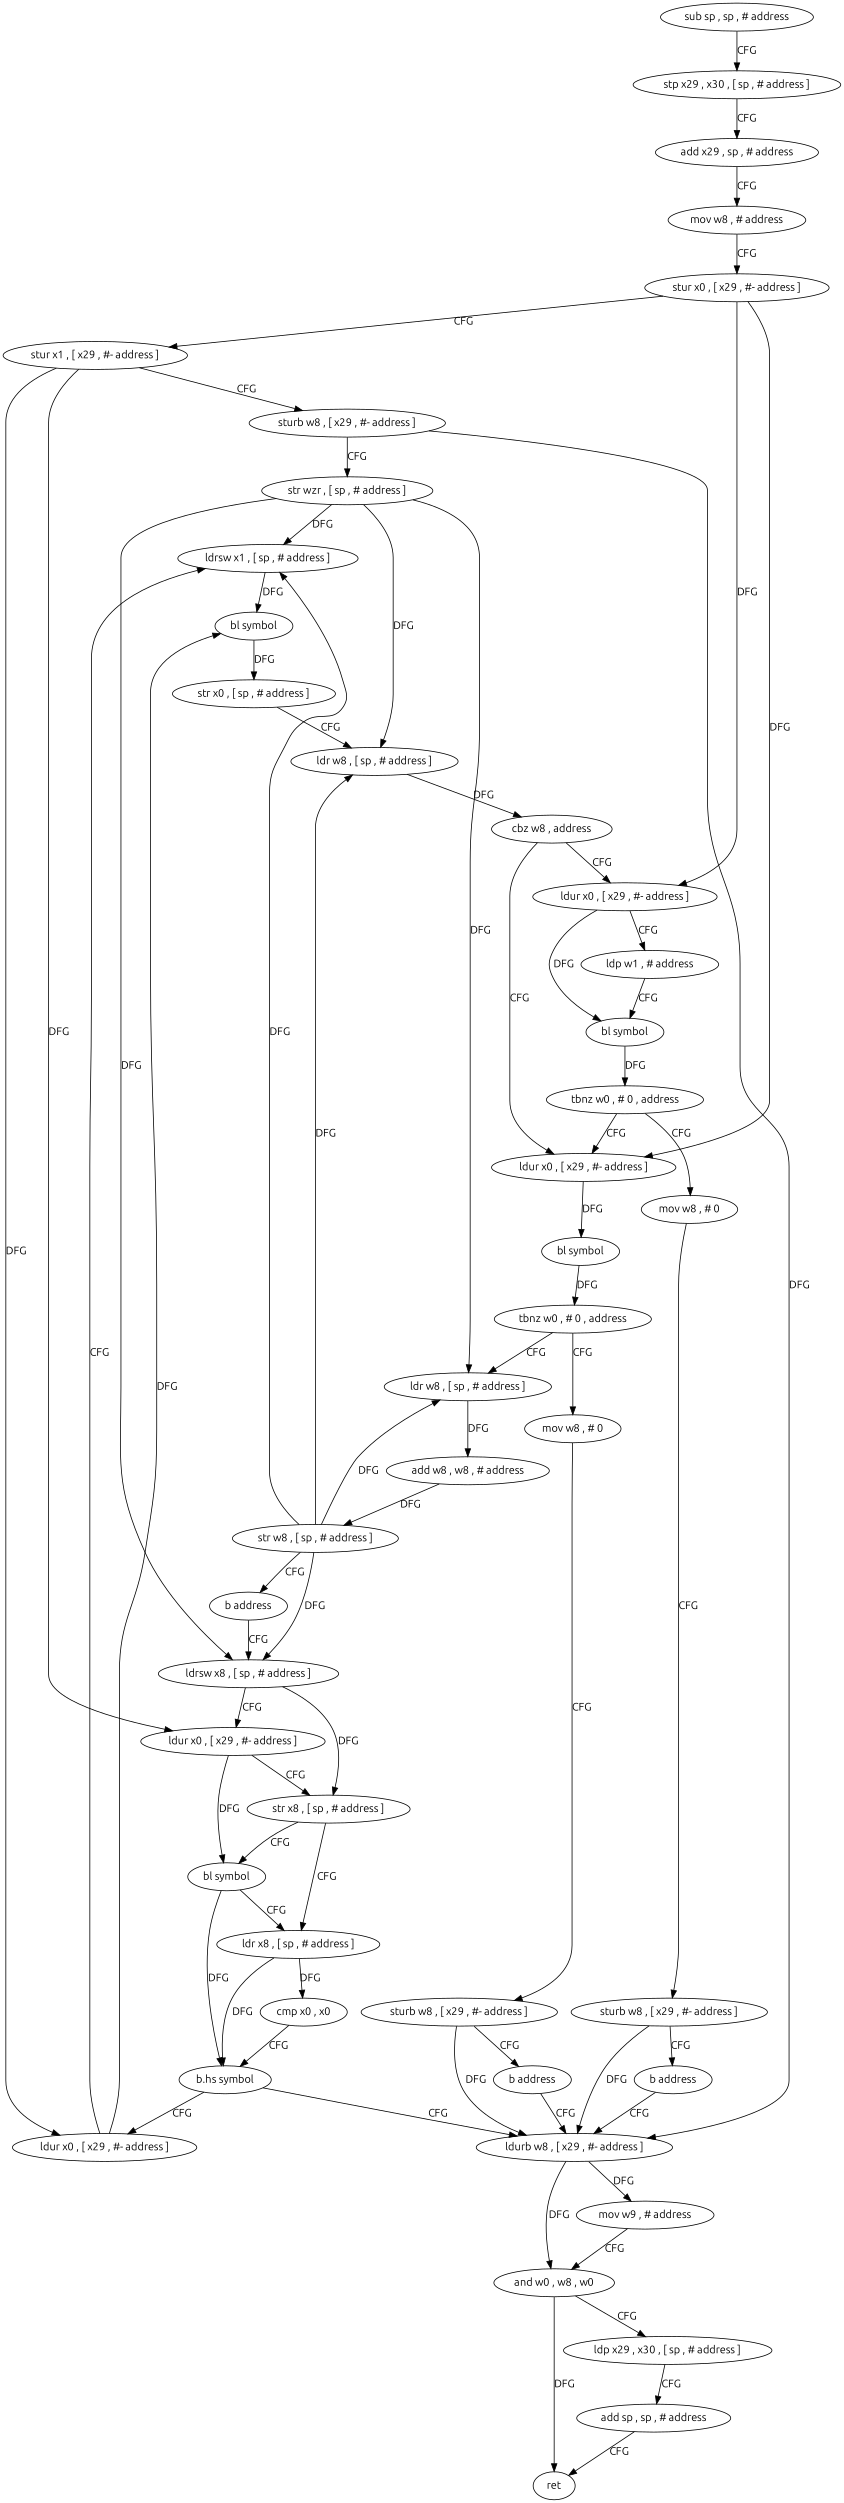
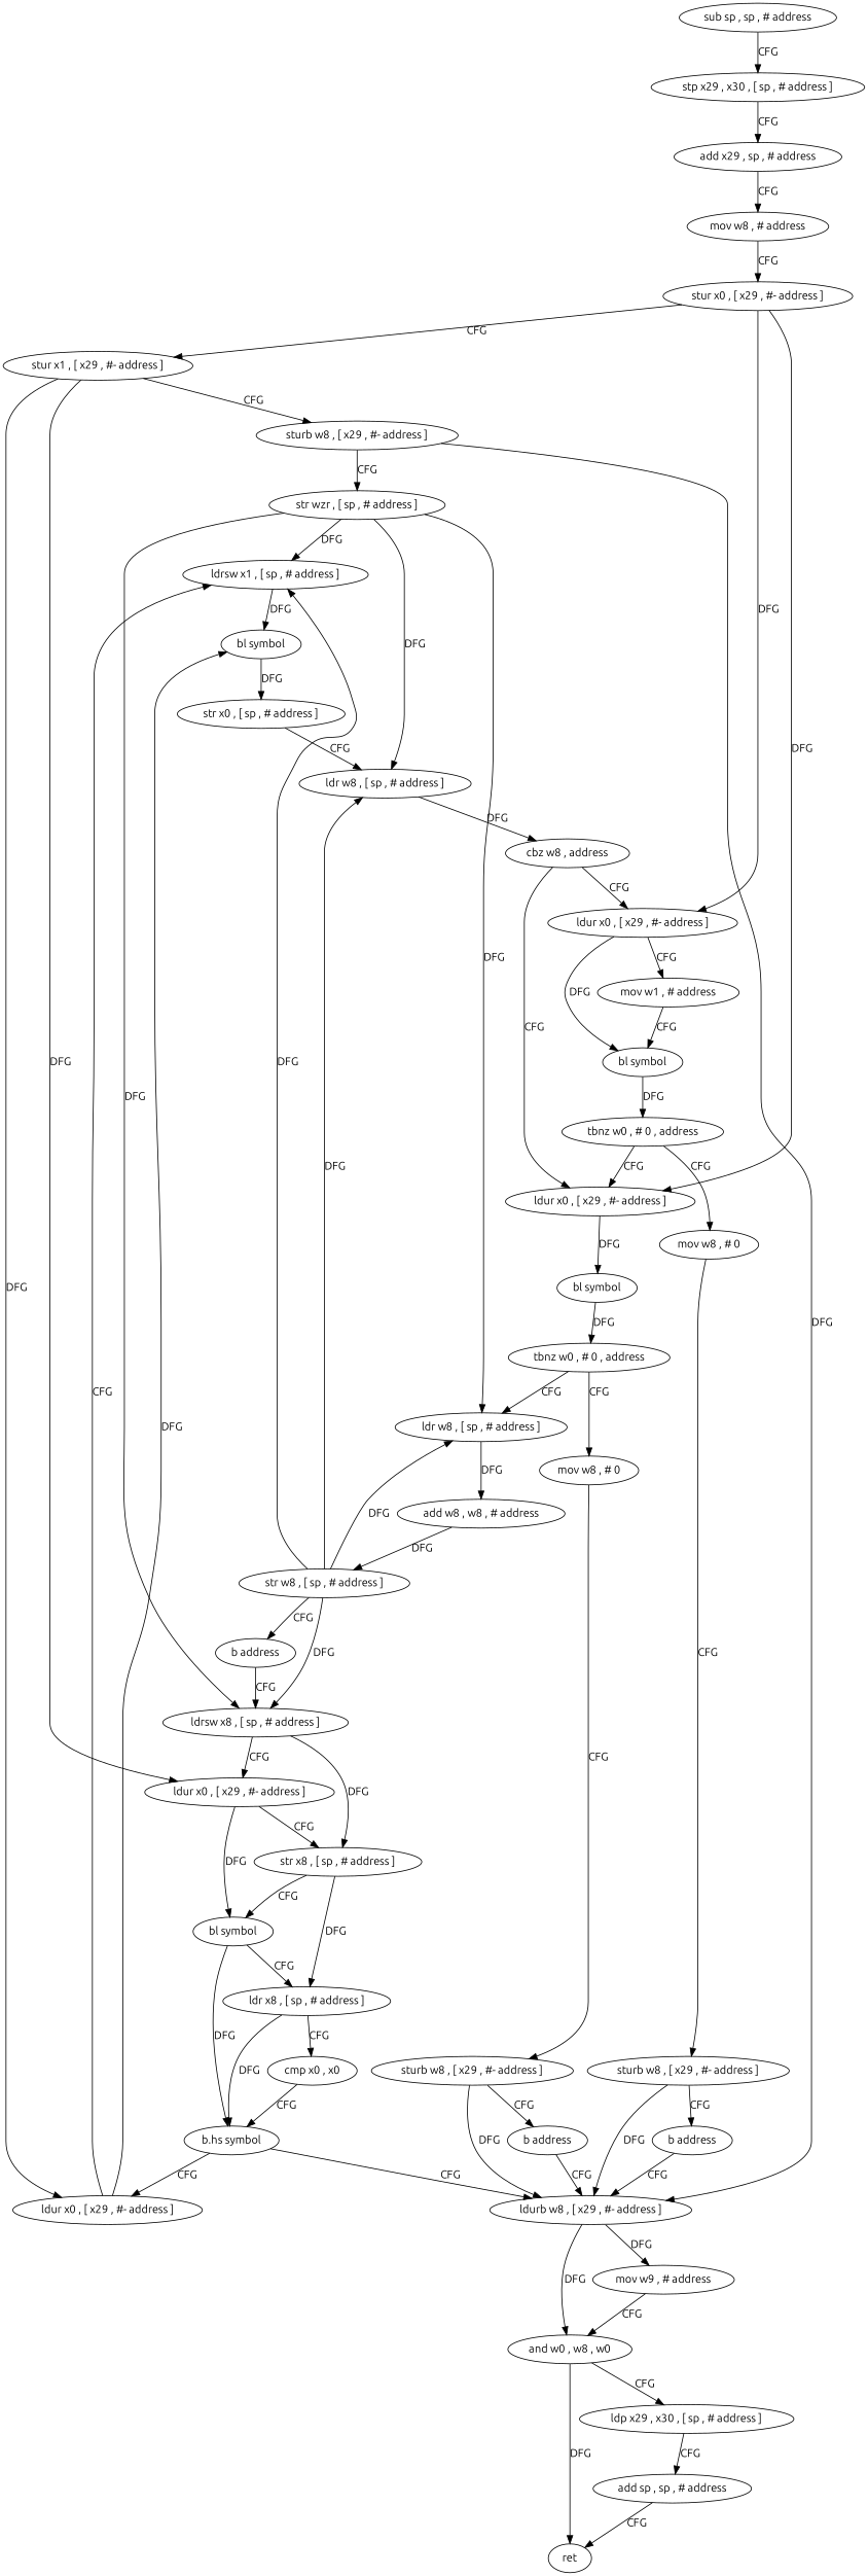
  digraph {
    fontname=Ubuntu
    node [fontname=Ubuntu]
    edge [fontname=Ubuntu]
    n1 [label="sub sp , sp , # address"]
    n2 [label="stp x29 , x30 , [ sp , # address ]"]
    n3 [label="add x29 , sp , # address"]
    n4 [label="mov w8 , # address"]
    n5 [label="stur x0 , [ x29 , #- address ]"]
    n6 [label="stur x1 , [ x29 , #- address ]"]
    n7 [label="ldur x0 , [ x29 , #- address ]"]
    n8 [label="ldur x0 , [ x29 , #- address ]"]
    n9 [label="sturb w8 , [ x29 , #- address ]"]
    n10 [label="ldur x0 , [ x29 , #- address ]"]
    n11 [label="ldur x0 , [ x29 , #- address ]"]
    n12 [label="bl symbol"]
-   n13 [label="ldp w1 , # address"]
+   n13 [label="mov w1 , # address"]
    n14 [label="bl symbol"]
    n15 [label="str wzr , [ sp , # address ]"]
    n16 [label="ldurb w8 , [ x29 , #- address ]"]
    n17 [label="ldrsw x1 , [ sp , # address ]"]
    n18 [label="bl symbol"]
    n19 [label="str x8 , [ sp , # address ]"]
    n20 [label="bl symbol"]
    n21 [label="ldrsw x8 , [ sp , # address ]"]
    n22 [label="ldr w8 , [ sp , # address ]"]
    n23 [label="ldr w8 , [ sp , # address ]"]
    n24 [label="mov w9 , # address"]
    n25 [label="and w0 , w8 , w0"]
    n26 [label="cbz w8 , address"]
    n27 [label="add w8 , w8 , # address"]
    n28 [label="ldr x8 , [ sp , # address ]"]
    n29 [label="ldp x29 , x30 , [ sp , # address ]"]
    n30 [label=ret]
    n31 [label="add sp , sp , # address"]
    n32 [label="str x0 , [ sp , # address ]"]
    n33 [label="tbnz w0 , # 0 , address"]
    n34 [label="tbnz w0 , # 0 , address"]
    n35 [label="mov w8 , # 0"]
    n36 [label="sturb w8 , [ x29 , #- address ]"]
    n37 [label="str w8 , [ sp , # address ]"]
    n38 [label="b address"]
    n39 [label="mov w8 , # 0"]
    n40 [label="sturb w8 , [ x29 , #- address ]"]
    n41 [label="b address"]
    n42 [label="b address"]
    n43 [label="b.hs symbol"]
    n44 [label="cmp x0 , x0"]
    n1 -> n2 [label=CFG]
    n2 -> n3 [label=CFG]
    n3 -> n4 [label=CFG]
    n4 -> n5 [label=CFG]
    n5 -> n6 [label=CFG]
    n5 -> n7 [label=DFG]
    n5 -> n8 [label=DFG]
    n6 -> n9 [label=CFG]
    n6 -> n10 [label=DFG]
    n6 -> n11 [label=DFG]
    n7 -> n12 [label=DFG]
    n8 -> n13 [label=CFG]
    n8 -> n14 [label=DFG]
    n9 -> n15 [label=CFG]
    n9 -> n16 [label=DFG]
    n10 -> n17 [label=CFG]
    n10 -> n18 [label=DFG]
    n11 -> n19 [label=CFG]
    n11 -> n20 [label=DFG]
    n12 -> n33 [label=DFG]
    n13 -> n14 [label=CFG]
    n14 -> n34 [label=DFG]
    n15 -> n17 [label=DFG]
    n15 -> n21 [label=DFG]
    n15 -> n22 [label=DFG]
    n15 -> n23 [label=DFG]
    n16 -> n24 [label=DFG]
    n16 -> n25 [label=DFG]
    n17 -> n18 [label=DFG]
    n18 -> n32 [label=DFG]
    n19 -> n20 [label=CFG]
-   n19 -> n28 [label=CFG]
+   n19 -> n28 [label=DFG]
    n20 -> n28 [label=CFG]
    n20 -> n43 [label=DFG]
    n21 -> n11 [label=CFG]
    n21 -> n19 [label=DFG]
    n22 -> n26 [label=DFG]
    n23 -> n27 [label=DFG]
    n24 -> n25 [label=CFG]
    n25 -> n29 [label=CFG]
    n25 -> n30 [label=DFG]
    n26 -> n7 [label=CFG]
    n26 -> n8 [label=CFG]
    n27 -> n37 [label=DFG]
    n28 -> n43 [label=DFG]
-   n28 -> n44 [label=DFG]
+   n28 -> n44 [label=CFG]
    n29 -> n31 [label=CFG]
    n31 -> n30 [label=CFG]
    n32 -> n22 [label=CFG]
    n33 -> n23 [label=CFG]
    n33 -> n35 [label=CFG]
    n34 -> n7 [label=CFG]
    n34 -> n39 [label=CFG]
    n35 -> n36 [label=CFG]
    n36 -> n16 [label=DFG]
    n36 -> n38 [label=CFG]
    n37 -> n17 [label=DFG]
    n37 -> n21 [label=DFG]
    n37 -> n22 [label=DFG]
    n37 -> n23 [label=DFG]
    n37 -> n42 [label=CFG]
    n38 -> n16 [label=CFG]
    n39 -> n40 [label=CFG]
    n40 -> n16 [label=DFG]
    n40 -> n41 [label=CFG]
    n41 -> n16 [label=CFG]
    n42 -> n21 [label=CFG]
    n43 -> n10 [label=CFG]
    n43 -> n16 [label=CFG]
    n44 -> n43 [label=CFG]
  }
